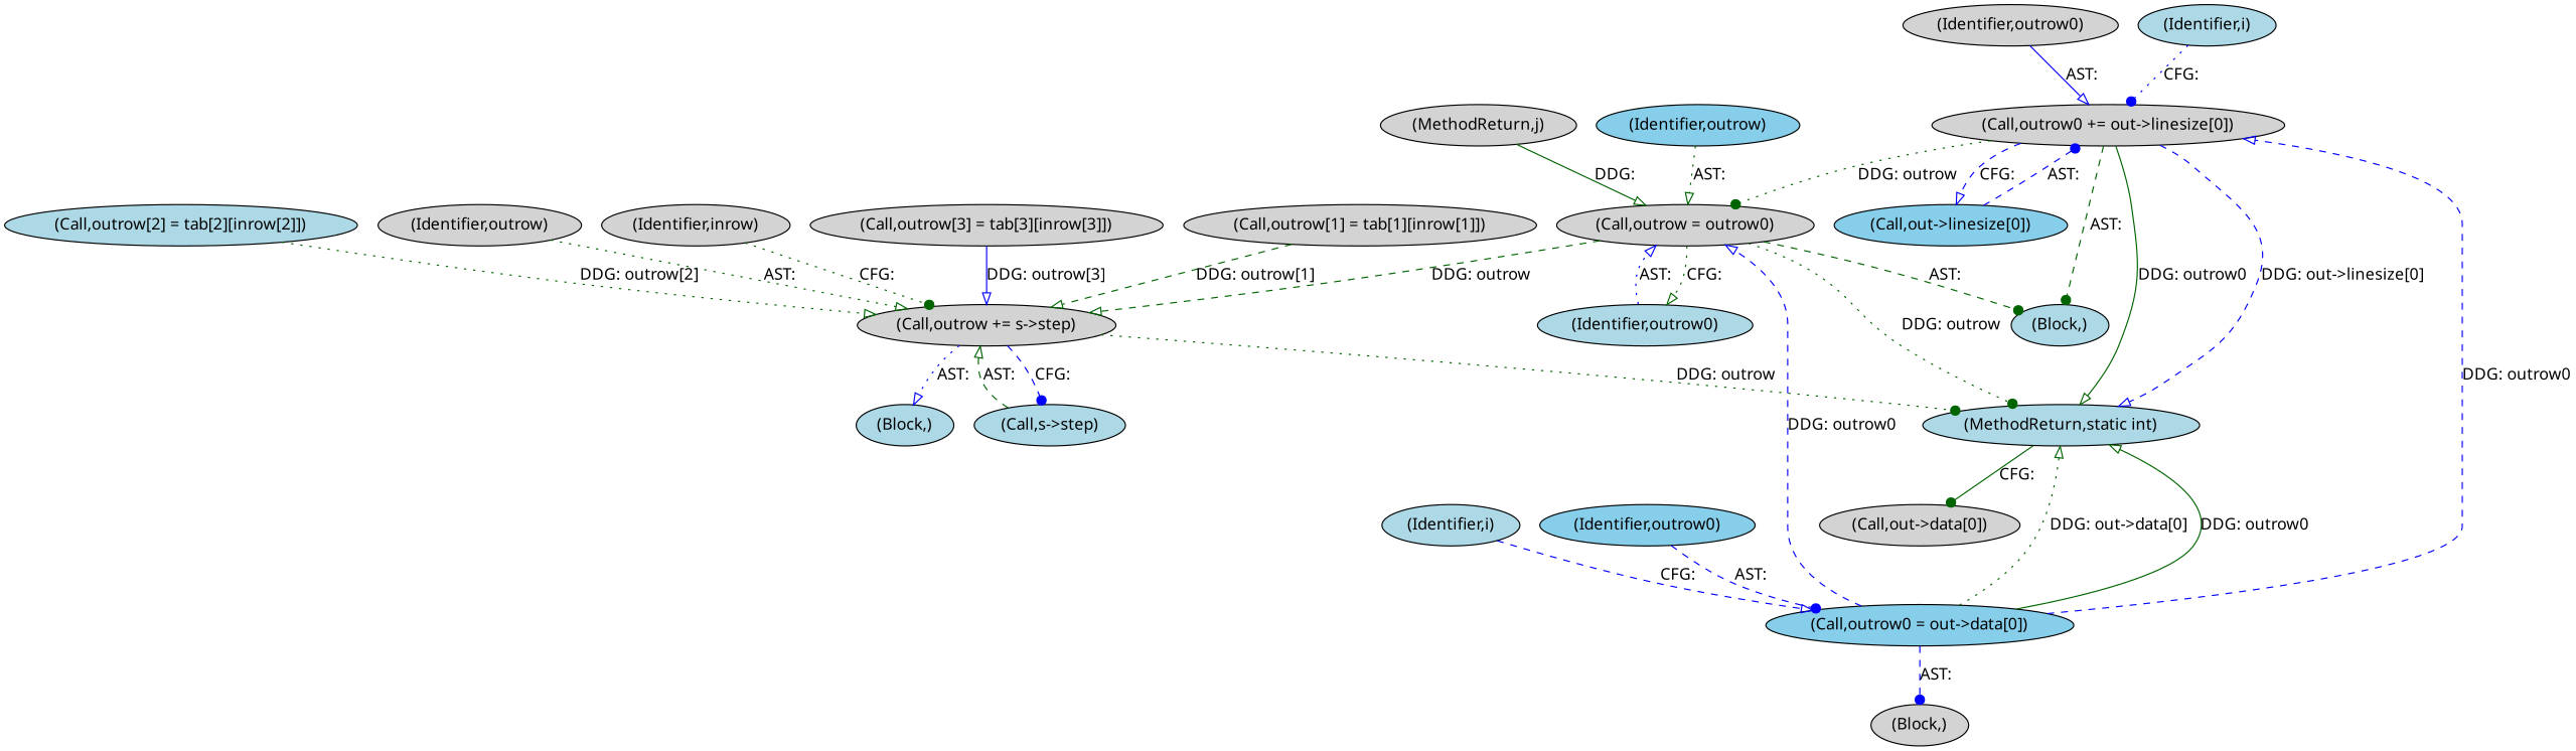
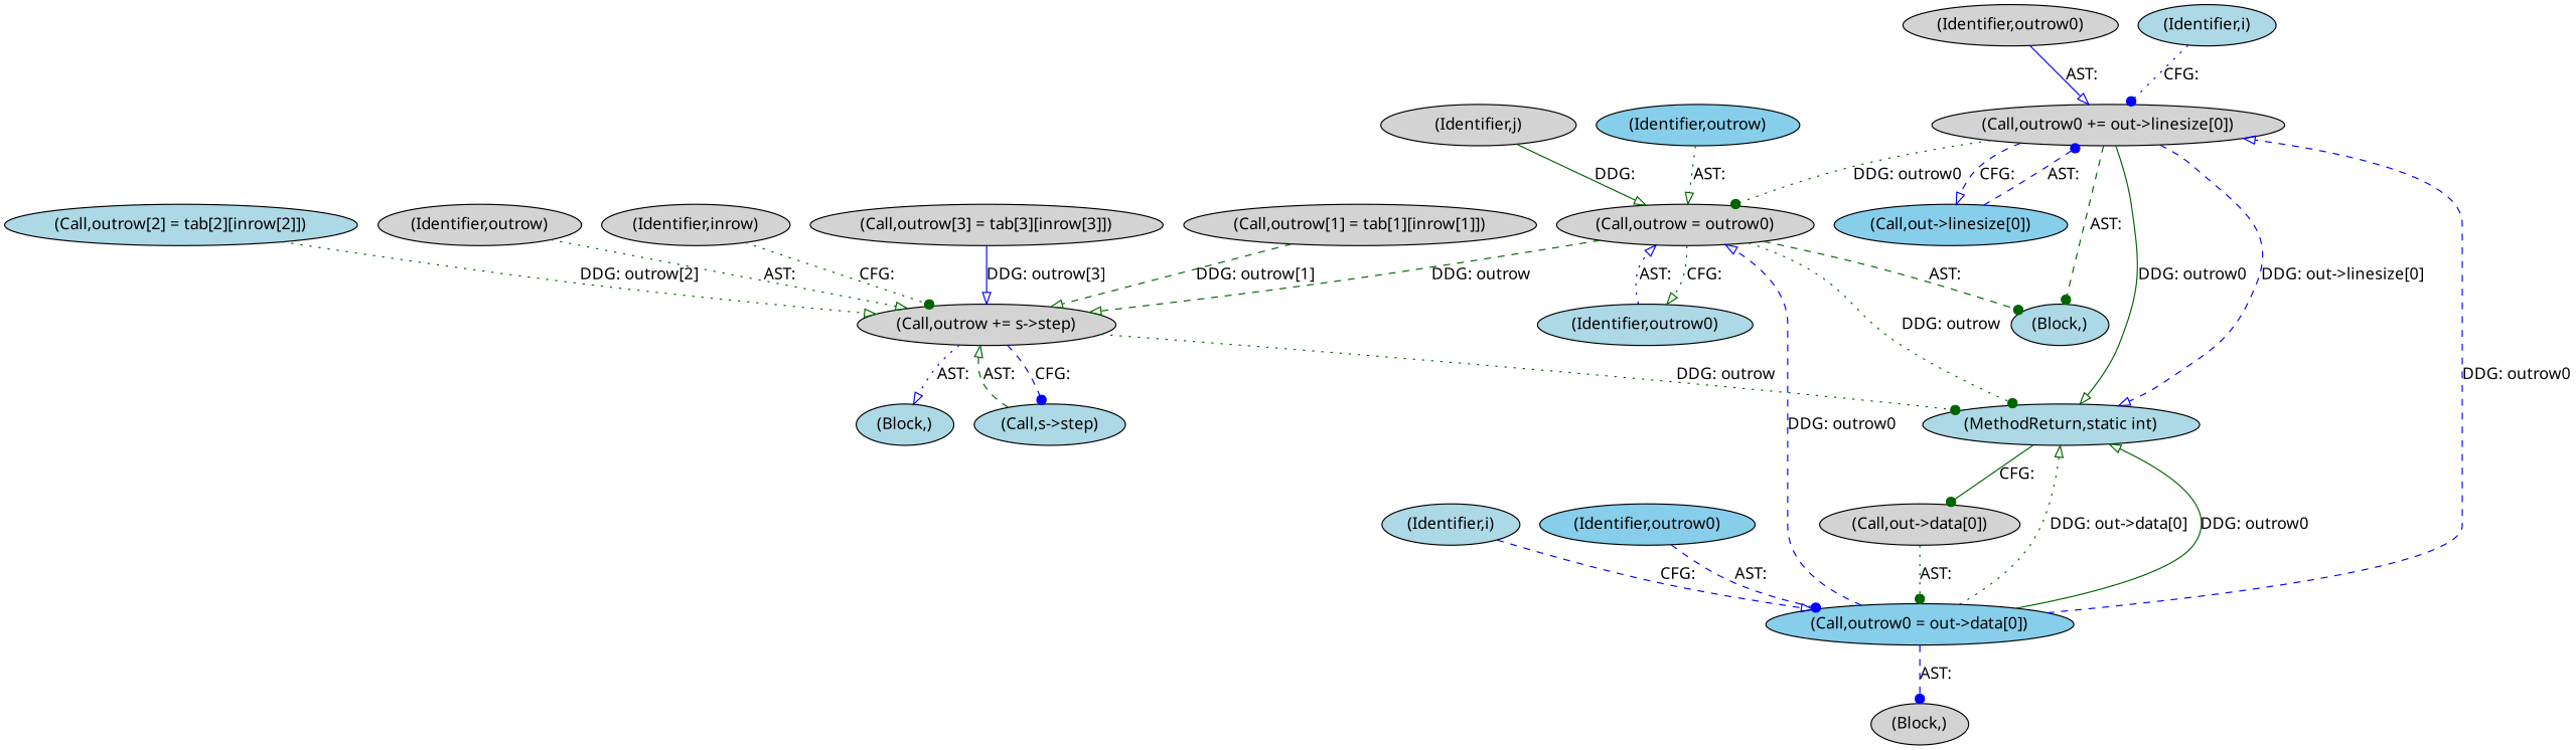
  digraph {
    fontname="Noto Sans"
    node [fillcolor=lightgrey fontname="Noto Sans" style=filled]
    edge [arrowhead=onormal color=darkgreen fontname="Noto Sans" style=dashed]
    n1 [label="(Call,outrow0 += out->linesize[0])"]
    n2 [label="(Call,outrow = outrow0)"]
    n3 [fillcolor=lightblue label="(Block,)"]
    n4 [fillcolor=lightblue label="(MethodReturn,static int)"]
    n5 [fillcolor=skyblue label="(Call,out->linesize[0])"]
    n6 [label="(Call,outrow += s->step)"]
    n7 [fillcolor=lightblue label="(Identifier,outrow0)"]
    n8 [label="(Call,out->data[0])"]
    n9 [fillcolor=skyblue label="(Call,outrow0 = out->data[0])"]
    n10 [label="(Block,)"]
    n11 [fillcolor=lightblue label="(Call,s->step)"]
    n12 [fillcolor=lightblue label="(Block,)"]
-   n13 [label="(MethodReturn,j)"]
+   n13 [label="(Identifier,j)"]
    n14 [fillcolor=lightblue label="(Identifier,i)"]
    n15 [label="(Identifier,outrow0)"]
    n16 [label="(Identifier,outrow)"]
    n17 [fillcolor=lightblue label="(Identifier,i)"]
    n18 [label="(Identifier,inrow)"]
    n19 [fillcolor=skyblue label="(Identifier,outrow)"]
    n20 [label="(Call,outrow[3] = tab[3][inrow[3]])"]
    n21 [label="(Call,outrow[1] = tab[1][inrow[1]])"]
    n22 [fillcolor=skyblue label="(Identifier,outrow0)"]
    n23 [fillcolor=lightblue label="(Call,outrow[2] = tab[2][inrow[2]])"]
-   n1 -> n2 [arrowhead=dot label="DDG: outrow" style=dotted]
+   n1 -> n2 [arrowhead=dot label="DDG: outrow0" style=dotted]
    n1 -> n3 [arrowhead=dot label="AST: "]
    n1 -> n4 [color=blue label="DDG: out->linesize[0]"]
    n1 -> n4 [label="DDG: outrow0" style=solid]
    n1 -> n5 [color=blue label="CFG: "]
    n2 -> n3 [arrowhead=dot label="AST: "]
    n2 -> n4 [arrowhead=dot label="DDG: outrow" style=dotted]
    n2 -> n6 [label="DDG: outrow"]
    n2 -> n7 [label="CFG: " style=dotted]
    n4 -> n8 [arrowhead=dot label="CFG: " style=solid]
    n5 -> n1 [arrowhead=dot color=blue label="AST: "]
    n6 -> n4 [arrowhead=dot label="DDG: outrow" style=dotted]
    n6 -> n11 [arrowhead=dot color=blue label="CFG: "]
    n6 -> n12 [color=blue label="AST: " style=dotted]
    n7 -> n2 [color=blue label="AST: " style=dotted]
+   n8 -> n9 [arrowhead=dot label="AST: " style=dotted]
    n9 -> n1 [color=blue label="DDG: outrow0"]
    n9 -> n2 [color=blue label="DDG: outrow0"]
    n9 -> n4 [label="DDG: out->data[0]" style=dotted]
    n9 -> n4 [label="DDG: outrow0" style=solid]
    n9 -> n10 [arrowhead=dot color=blue label="AST: "]
    n11 -> n6 [label="AST: "]
    n13 -> n2 [label="DDG: " style=solid]
    n14 -> n9 [color=blue label="CFG: "]
    n15 -> n1 [color=blue label="AST: " style=solid]
    n16 -> n6 [label="AST: " style=dotted]
    n17 -> n1 [arrowhead=dot color=blue label="CFG: " style=dotted]
    n18 -> n6 [arrowhead=dot label="CFG: " style=dotted]
    n19 -> n2 [label="AST: " style=dotted]
    n20 -> n6 [color=blue label="DDG: outrow[3]" style=solid]
    n21 -> n6 [label="DDG: outrow[1]"]
    n22 -> n9 [arrowhead=dot color=blue label="AST: "]
    n23 -> n6 [label="DDG: outrow[2]" style=dotted]
  }
